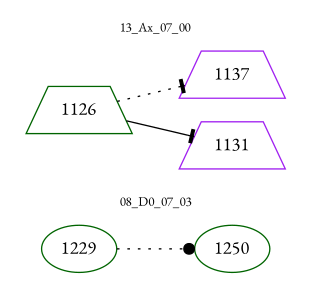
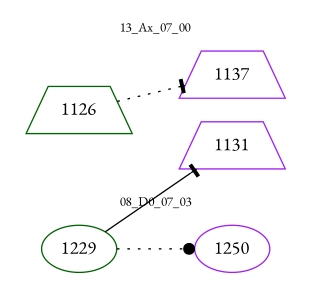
  digraph {
    fontname="EB Garamond"
    rankdir=LR
    node [color=darkgreen fontname="EB Garamond" shape=trapezium]
    edge [arrowhead=tee color=black fontname="EB Garamond" style=dotted]
    n1 [label=1126]
    n2 [color=purple label=1137]
    n3 [color=purple label=1131]
    n4 [label=1229 shape=ellipse]
-   n5 [label=1250 shape=ellipse]
+   n5 [color=purple label=1250 shape=ellipse]
    subgraph cluster_1 {
      color=white
      fontsize=10
      label="13_Ax_07_00"
      n1
      n2
      n3
    }
    subgraph cluster_2 {
      color=white
      fontsize=10
      label="08_D0_07_03"
      n4
      n5
    }
    n1 -> n2
-   n1 -> n3 [style=solid]
+   n4 -> n3 [style=solid]
    n4 -> n5 [arrowhead=dot]
  }
